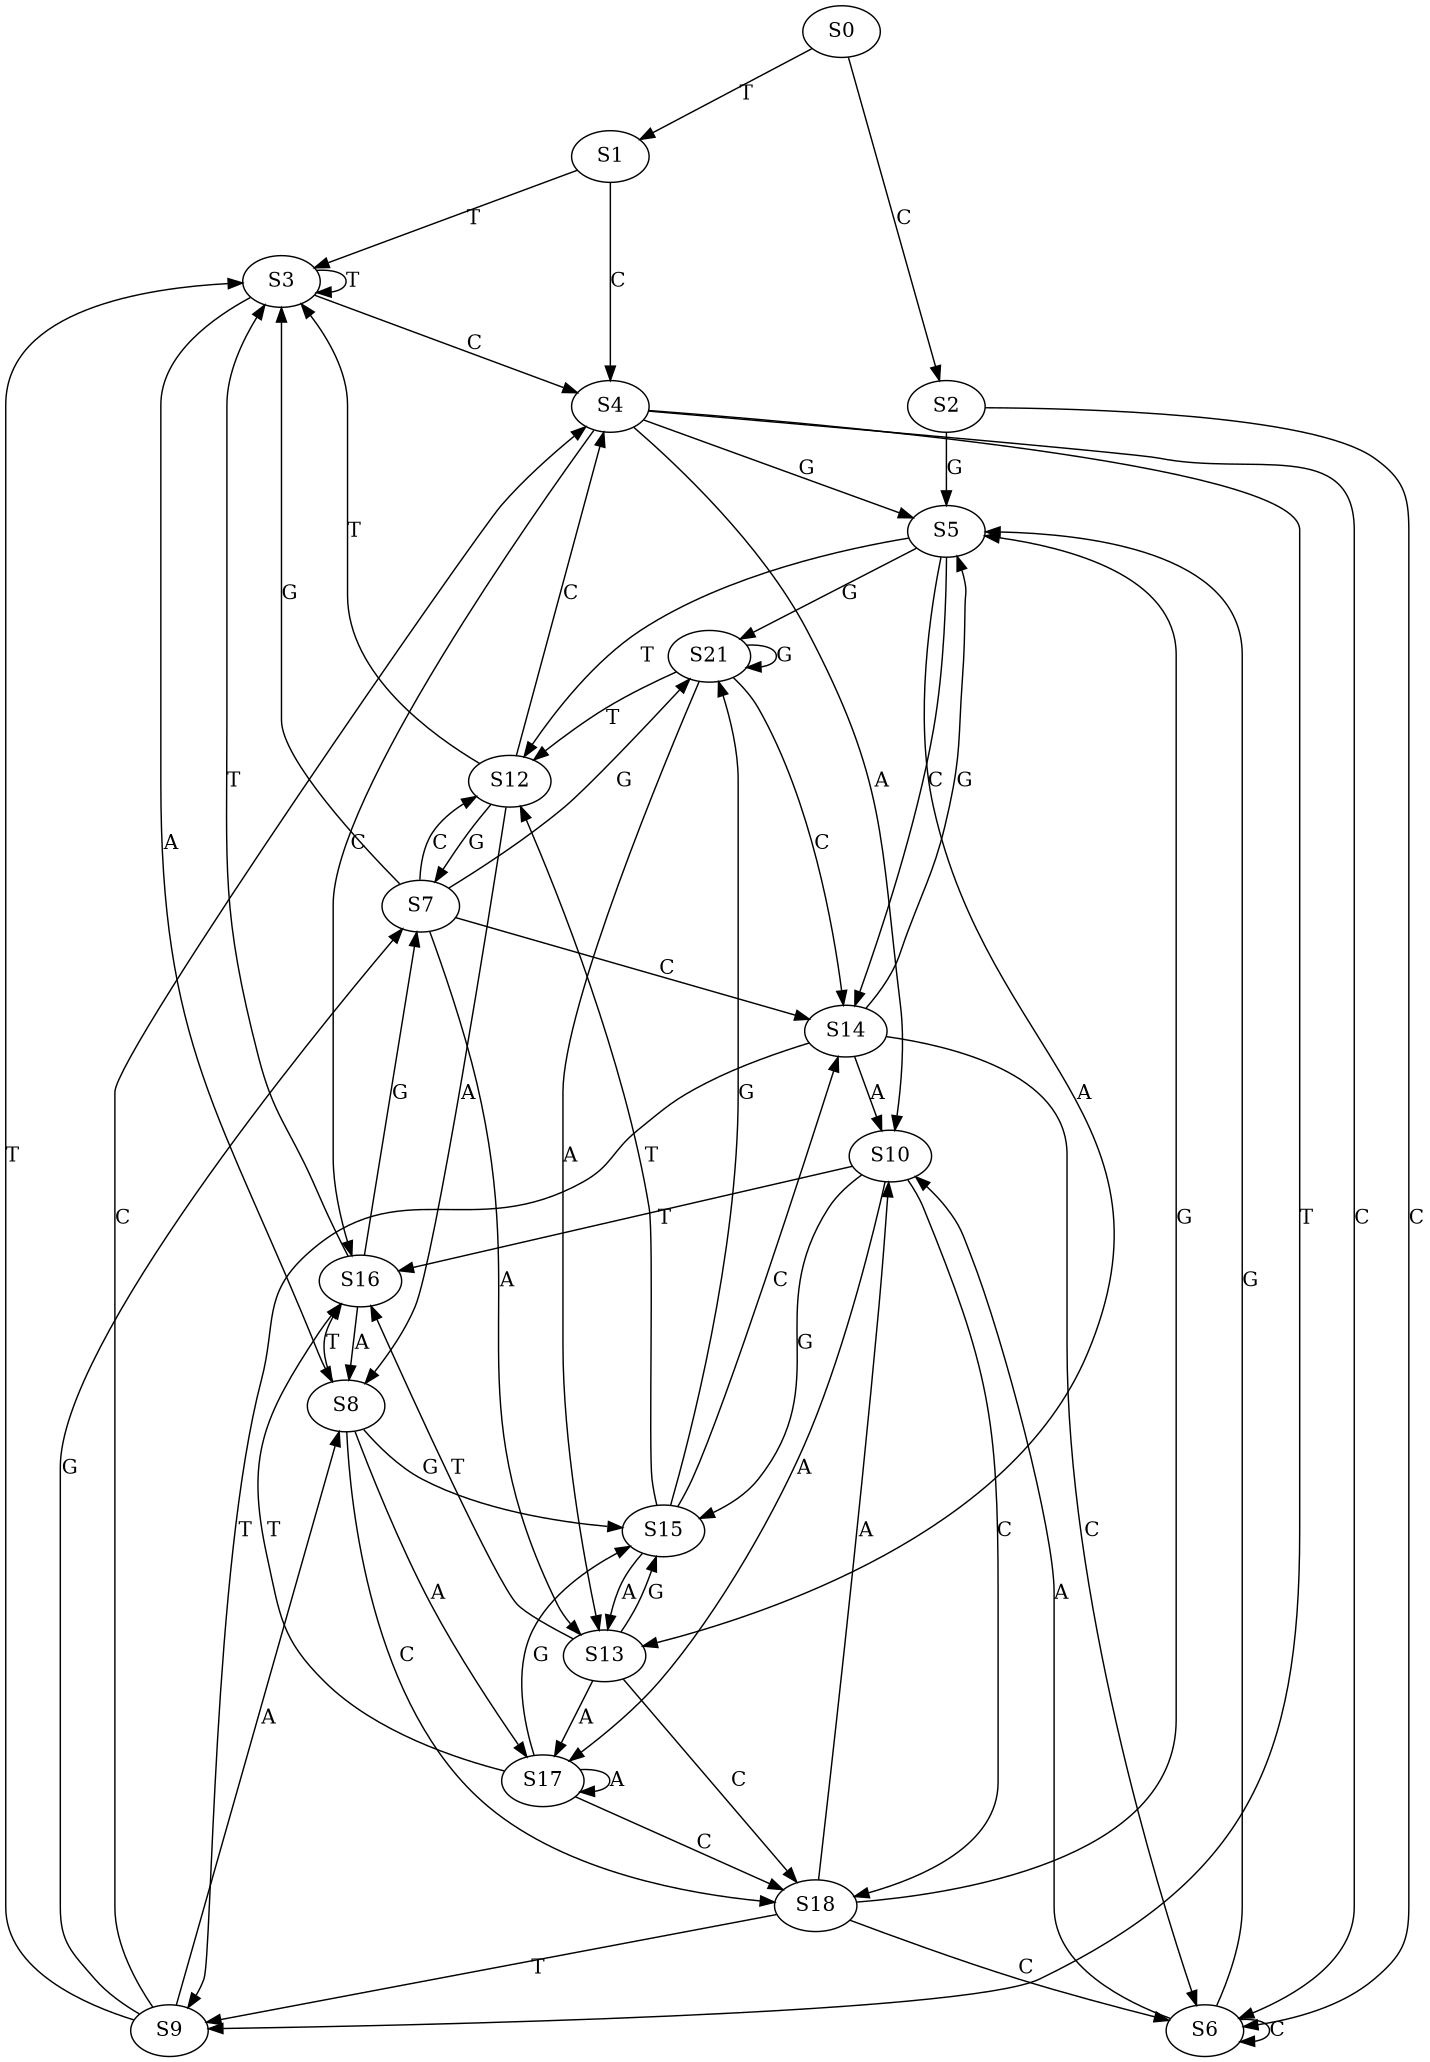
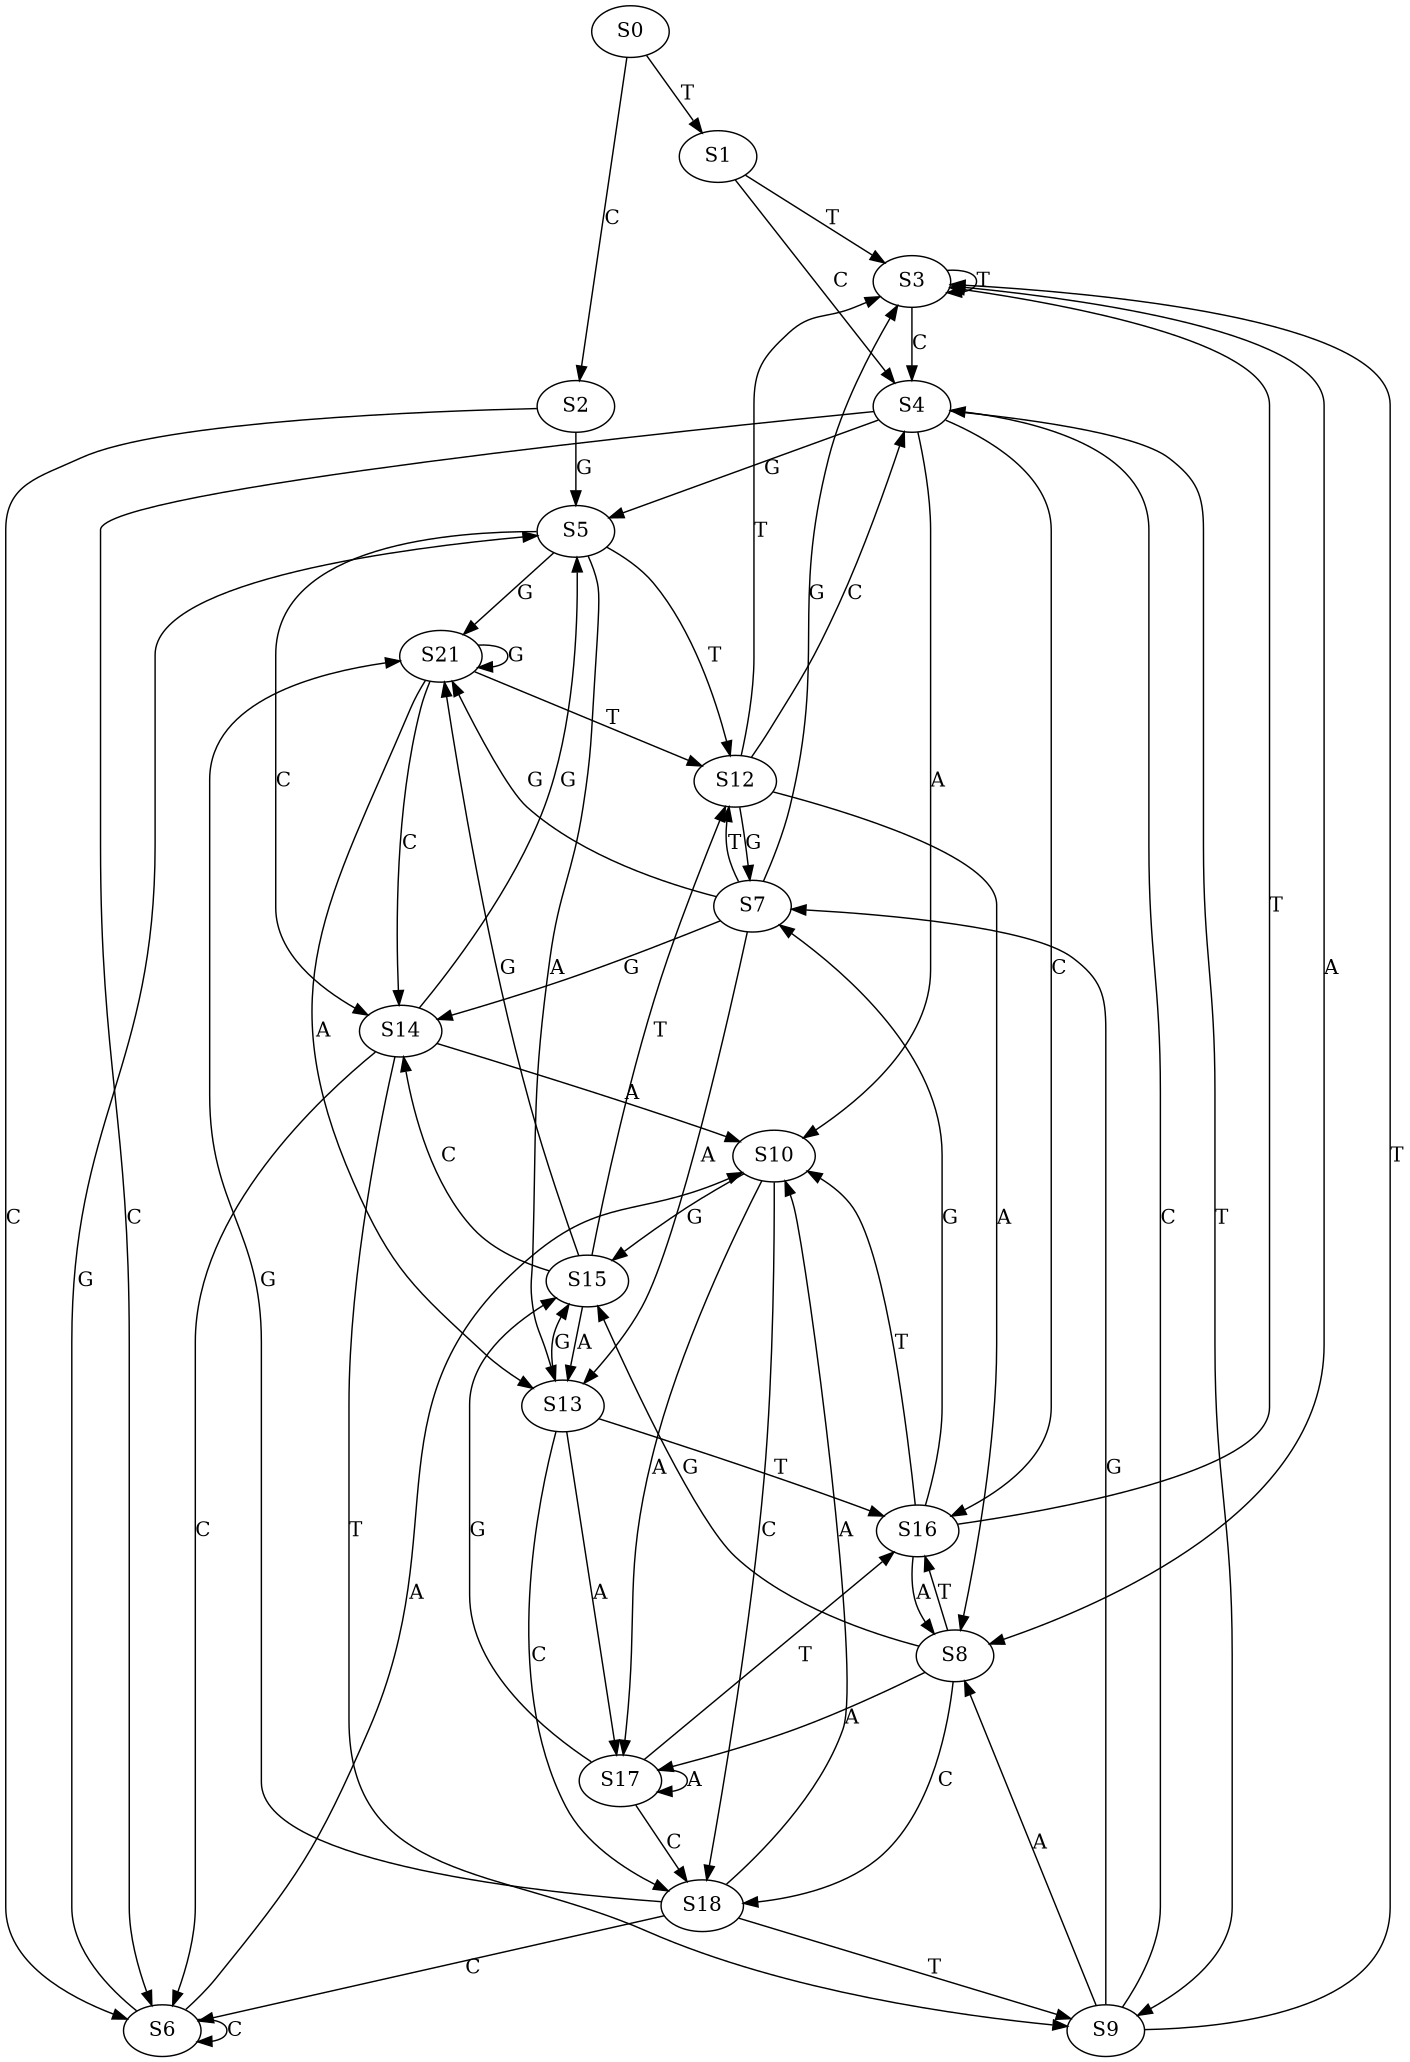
  strict digraph {
    S0
    S1
    S2
    S3
    S4
    S5
    S6
    S8
    S9
    S10
    S16
    n12 [label=S21]
    S12
    S13
    S14
    S7
    S15
    S17
    S18
    S0 -> S1 [label=T]
    S0 -> S2 [label=C]
    S1 -> S3 [label=T]
    S1 -> S4 [label=C]
    S2 -> S5 [label=G]
    S2 -> S6 [label=C]
    S3 -> S3 [label=T]
    S3 -> S4 [label=C]
    S3 -> S8 [label=A]
    S4 -> S5 [label=G]
    S4 -> S6 [label=C]
    S4 -> S9 [label=T]
    S4 -> S10 [label=A]
    S4 -> S16 [label=C]
    S5 -> n12 [label=G]
    S5 -> S12 [label=T]
    S5 -> S13 [label=A]
    S5 -> S14 [label=C]
    S6 -> S5 [label=G]
    S6 -> S6 [label=C]
    S6 -> S10 [label=A]
    S8 -> S16 [label=T]
    S8 -> S15 [label=G]
    S8 -> S17 [label=A]
    S8 -> S18 [label=C]
    S9 -> S3 [label=T]
    S9 -> S4 [label=C]
    S9 -> S8 [label=A]
    S9 -> S7 [label=G]
-   S10 -> S16 [label=T]
+   S16 -> S10 [label=T]
    S10 -> S15 [label=G]
    S10 -> S17 [label=A]
    S10 -> S18 [label=C]
    S16 -> S3 [label=T]
    S16 -> S8 [label=A]
    S16 -> S7 [label=G]
    n12 -> n12 [label=G]
    n12 -> S12 [label=T]
    n12 -> S13 [label=A]
    n12 -> S14 [label=C]
    S12 -> S3 [label=T]
    S12 -> S4 [label=C]
    S12 -> S8 [label=A]
    S12 -> S7 [label=G]
    S13 -> S16 [label=T]
    S13 -> S15 [label=G]
    S13 -> S17 [label=A]
    S13 -> S18 [label=C]
    S14 -> S5 [label=G]
    S14 -> S6 [label=C]
    S14 -> S9 [label=T]
    S14 -> S10 [label=A]
    S7 -> S3 [label=G]
    S7 -> n12 [label=G]
-   S7 -> S12 [label=C]
+   S7 -> S12 [label=T]
    S7 -> S13 [label=A]
-   S7 -> S14 [label=C]
+   S7 -> S14 [label=G]
    S15 -> n12 [label=G]
    S15 -> S12 [label=T]
    S15 -> S13 [label=A]
    S15 -> S14 [label=C]
    S17 -> S16 [label=T]
    S17 -> S15 [label=G]
    S17 -> S17 [label=A]
    S17 -> S18 [label=C]
-   S18 -> S5 [label=G]
+   S18 -> n12 [label=G]
    S18 -> S6 [label=C]
    S18 -> S9 [label=T]
    S18 -> S10 [label=A]
  }
